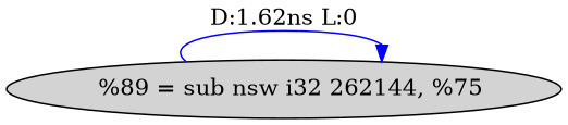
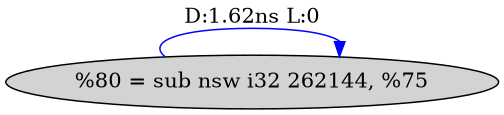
  digraph {
    rankdir=LR
-   n1 [label="  %89 = sub nsw i32 262144, %75" style=filled fillcolor=lightgrey]
+   n1 [label="%80 = sub nsw i32 262144, %75" style=filled fillcolor=lightgrey]
    n1 -> n1 [color=blue label="D:1.62ns L:0"]
  }
